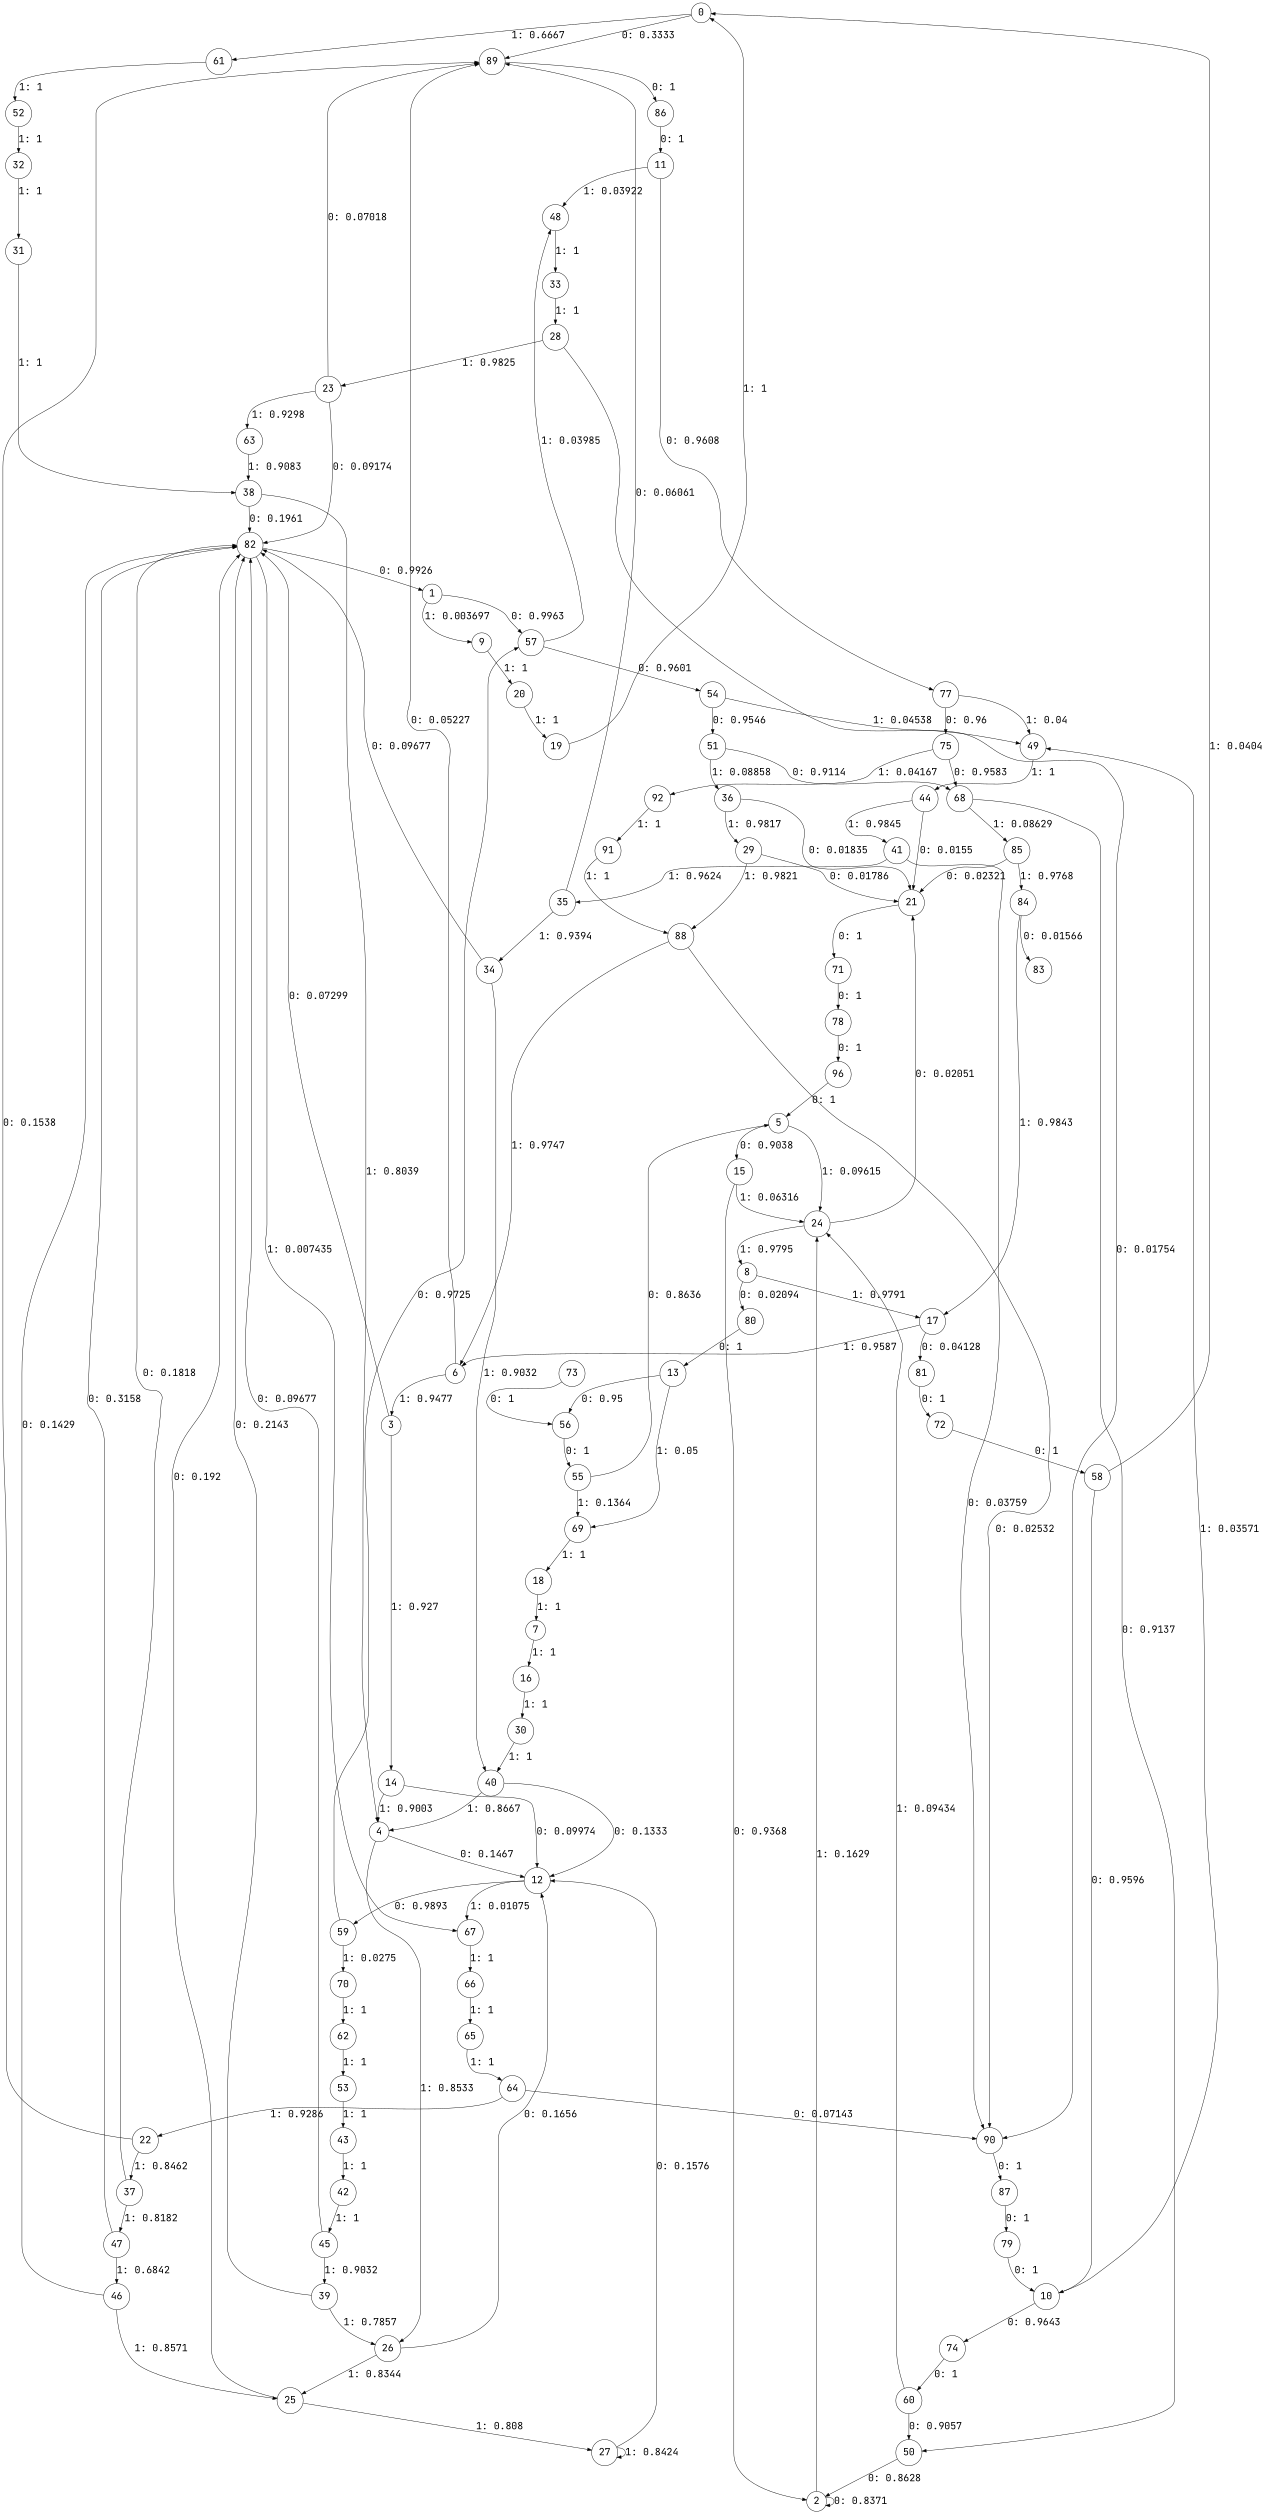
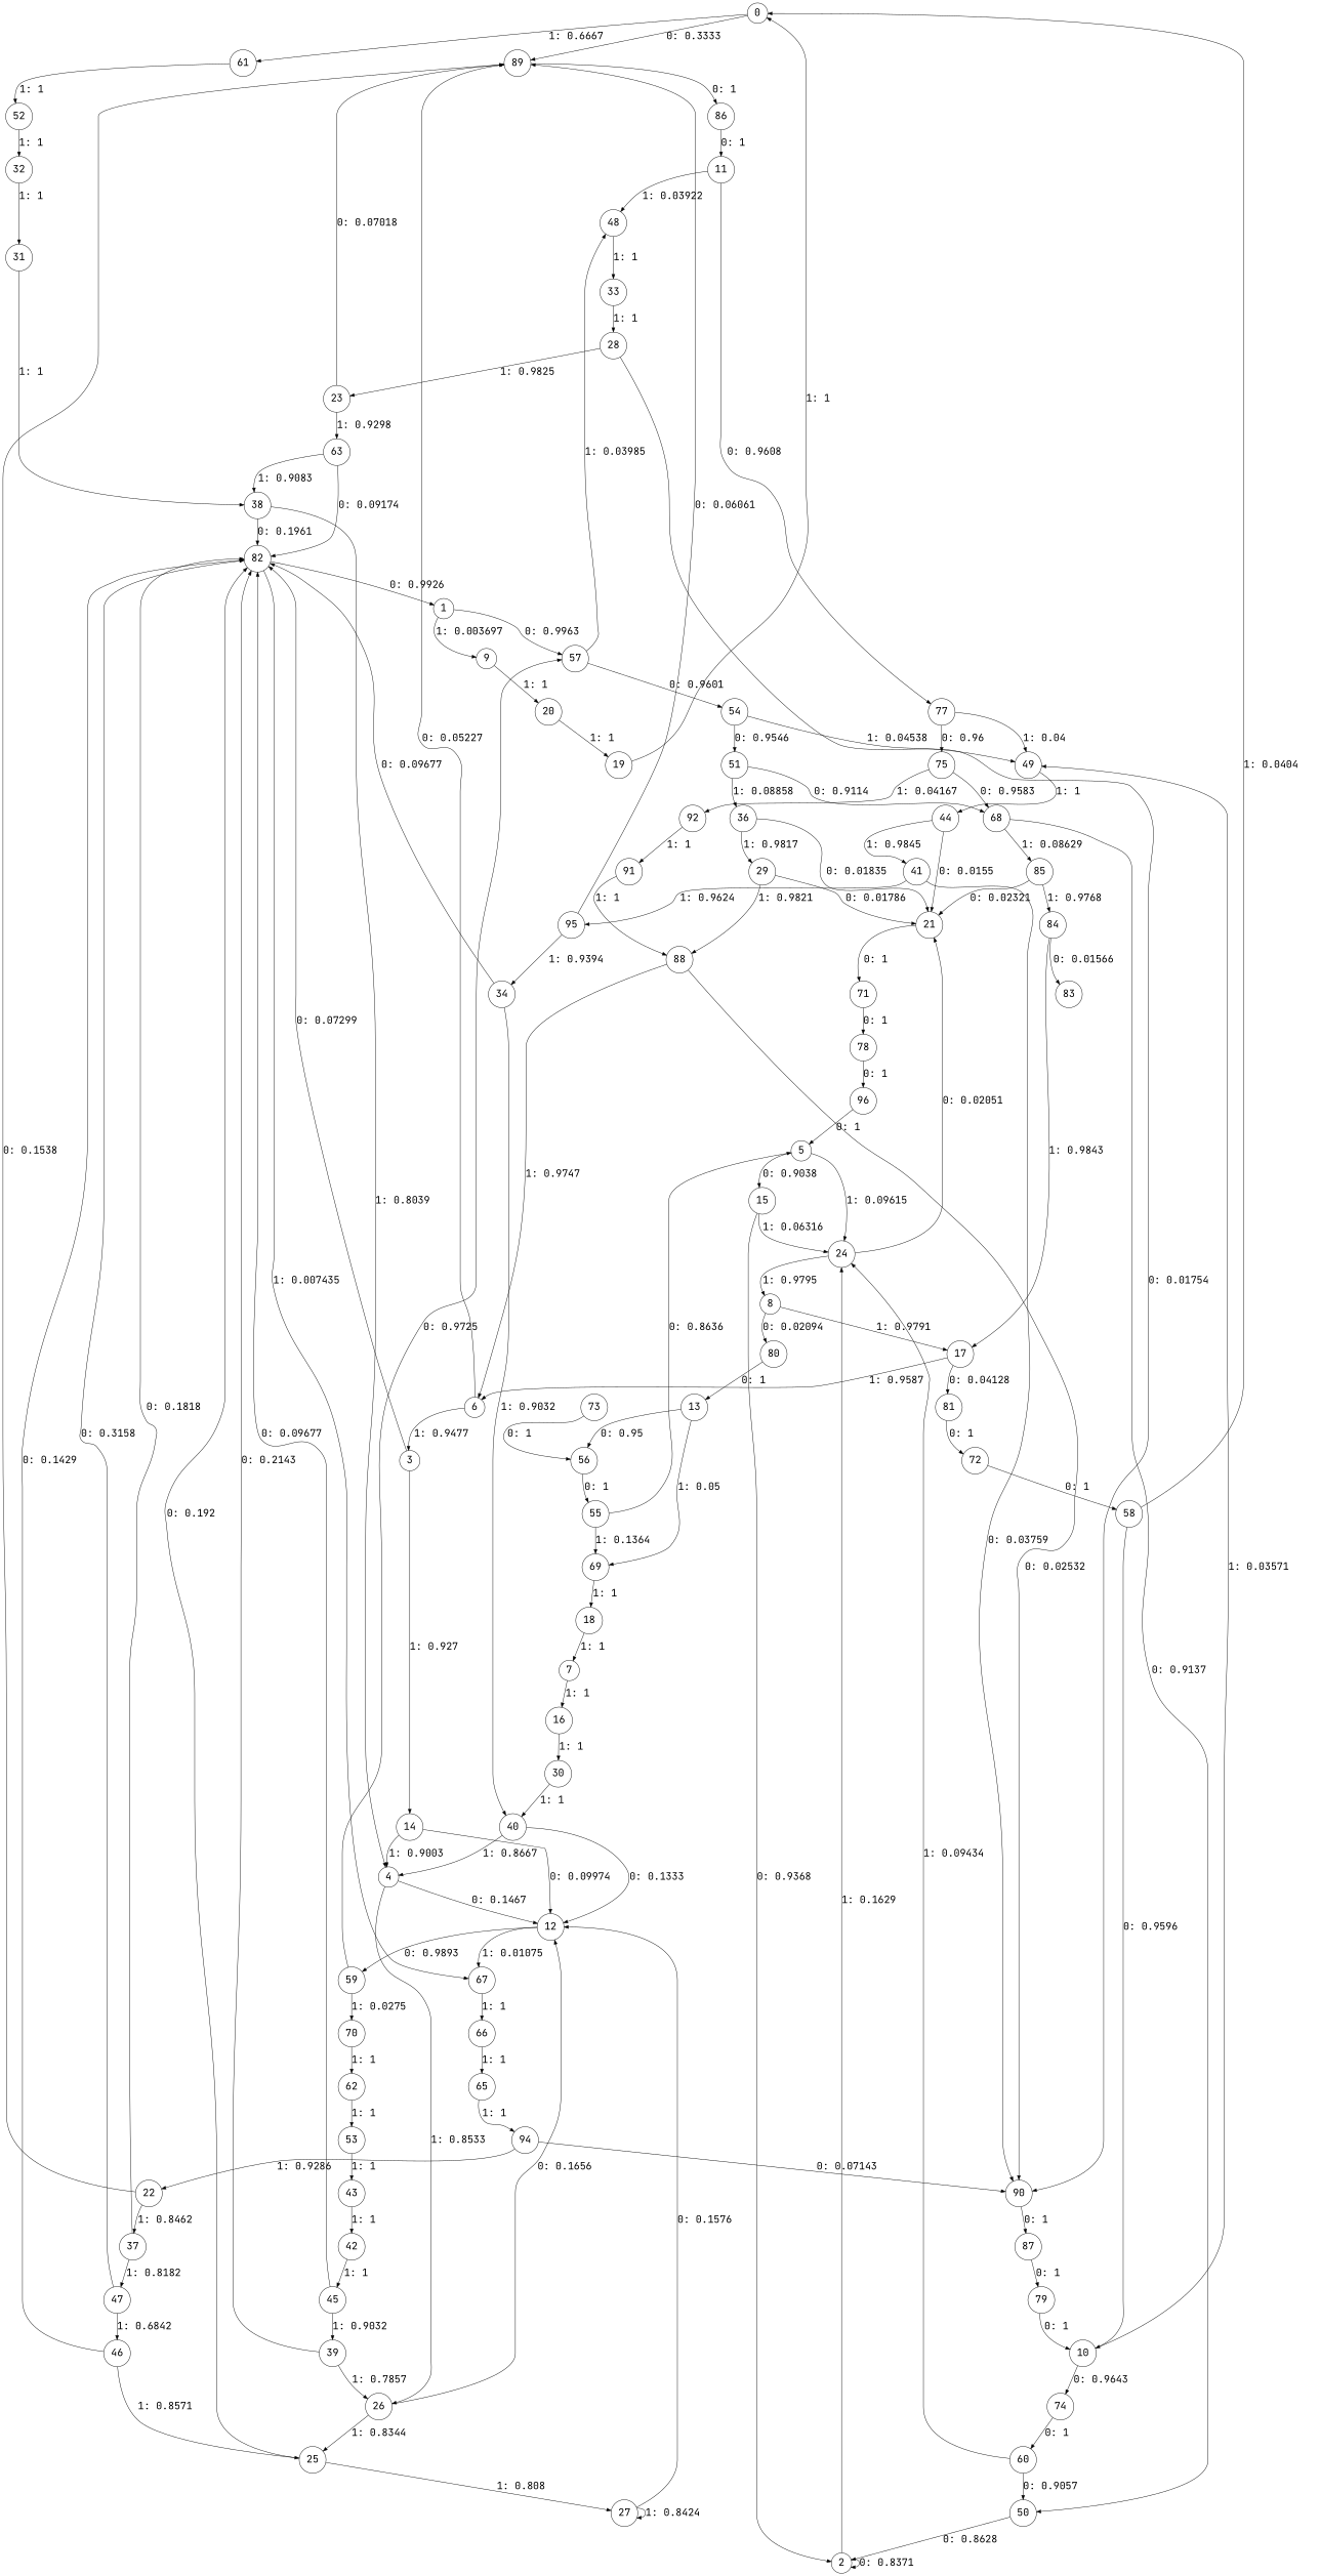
  digraph {
    fontname="JetBrains Mono"
    node [fontname="JetBrains Mono" fontsize=24 shape=circle]
    edge [fontname="JetBrains Mono" fontsize=24]
    0
    89
    61
    86
    52
    11
    32
    1
    57
    9
    48
    54
    20
    33
    49
    51
    19
    2
    24
    8
    21
    80
    17
    71
    3
    82
    14
    67
    4
    12
    66
    26
    59
    25
    70
    27
    5
    15
    6
    7
    16
    30
    40
    13
    81
    56
    69
    72
    10
    74
    60
    44
    50
    41
    77
    75
    68
    92
    28
    62
    65
    55
    18
    58
    78
    n66 [label=96]
    22
    37
    47
    46
    23
    63
    38
    90
    87
    79
    29
    88
    31
    34
-   35
+   35 [label=95]
    36
    39
    42
    45
    43
    85
    84
    83
    53
-   64
+   64 [label=94]
    73
    91
    0 -> 89 [label="0: 0.3333   "]
    0 -> 61 [label="1: 0.6667   "]
    89 -> 86 [label="0: 1        "]
    61 -> 52 [label="1: 1        "]
    86 -> 11 [label="0: 1        "]
    52 -> 32 [label="1: 1        "]
    11 -> 48 [label="1: 0.03922  "]
    11 -> 77 [label="0: 0.9608   "]
    32 -> 31 [label="1: 1        "]
    1 -> 57 [label="0: 0.9963   "]
    1 -> 9 [label="1: 0.003697  "]
    57 -> 48 [label="1: 0.03985  "]
    57 -> 54 [label="0: 0.9601   "]
    9 -> 20 [label="1: 1        "]
    48 -> 33 [label="1: 1        "]
    54 -> 49 [label="1: 0.04538  "]
    54 -> 51 [label="0: 0.9546   "]
    20 -> 19 [label="1: 1        "]
    33 -> 28 [label="1: 1        "]
    49 -> 44 [label="1: 1        "]
    51 -> 68 [label="0: 0.9114   "]
    51 -> 36 [label="1: 0.08858  "]
    19 -> 0 [label="1: 1        "]
    2 -> 2 [label="0: 0.8371   "]
    2 -> 24 [label="1: 0.1629   "]
    24 -> 8 [label="1: 0.9795   "]
    24 -> 21 [label="0: 0.02051  "]
    8 -> 80 [label="0: 0.02094  "]
    8 -> 17 [label="1: 0.9791   "]
    21 -> 71 [label="0: 1        "]
    80 -> 13 [label="0: 1        "]
    17 -> 6 [label="1: 0.9587   "]
    17 -> 81 [label="0: 0.04128  "]
    71 -> 78 [label="0: 1        "]
    3 -> 82 [label="0: 0.07299  "]
    3 -> 14 [label="1: 0.927    "]
    82 -> 1 [label="0: 0.9926   "]
    82 -> 67 [label="1: 0.007435  "]
    14 -> 4 [label="1: 0.9003   "]
    14 -> 12 [label="0: 0.09974  "]
    67 -> 66 [label="1: 1        "]
    4 -> 12 [label="0: 0.1467   "]
    4 -> 26 [label="1: 0.8533   "]
    12 -> 67 [label="1: 0.01075  "]
    12 -> 59 [label="0: 0.9893   "]
    66 -> 65 [label="1: 1        "]
    26 -> 12 [label="0: 0.1656   "]
    26 -> 25 [label="1: 0.8344   "]
    59 -> 57 [label="0: 0.9725   "]
    59 -> 70 [label="1: 0.0275   "]
    25 -> 82 [label="0: 0.192    "]
    25 -> 27 [label="1: 0.808    "]
    70 -> 62 [label="1: 1        "]
    27 -> 12 [label="0: 0.1576   "]
    27 -> 27 [label="1: 0.8424   "]
    5 -> 24 [label="1: 0.09615  "]
    5 -> 15 [label="0: 0.9038   "]
    15 -> 2 [label="0: 0.9368   "]
    15 -> 24 [label="1: 0.06316  "]
    6 -> 89 [label="0: 0.05227  "]
    6 -> 3 [label="1: 0.9477   "]
    7 -> 16 [label="1: 1        "]
    16 -> 30 [label="1: 1        "]
    30 -> 40 [label="1: 1        "]
    40 -> 4 [label="1: 0.8667   "]
    40 -> 12 [label="0: 0.1333   "]
    13 -> 56 [label="0: 0.95     "]
    13 -> 69 [label="1: 0.05     "]
    81 -> 72 [label="0: 1        "]
    56 -> 55 [label="0: 1        "]
    69 -> 18 [label="1: 1        "]
    72 -> 58 [label="0: 1        "]
    10 -> 49 [label="1: 0.03571  "]
    10 -> 74 [label="0: 0.9643   "]
    74 -> 60 [label="0: 1        "]
    60 -> 24 [label="1: 0.09434  "]
    60 -> 50 [label="0: 0.9057   "]
    44 -> 21 [label="0: 0.0155   "]
    44 -> 41 [label="1: 0.9845   "]
    50 -> 2 [label="0: 0.8628   "]
    41 -> 90 [label="0: 0.03759  "]
    41 -> 35 [label="1: 0.9624   "]
    77 -> 49 [label="1: 0.04     "]
    77 -> 75 [label="0: 0.96     "]
    75 -> 68 [label="0: 0.9583   "]
    75 -> 92 [label="1: 0.04167  "]
    68 -> 50 [label="0: 0.9137   "]
    68 -> 85 [label="1: 0.08629  "]
    92 -> 91 [label="1: 1        "]
    28 -> 23 [label="1: 0.9825   "]
    28 -> 90 [label="0: 0.01754  "]
    62 -> 53 [label="1: 1        "]
    65 -> 64 [label="1: 1        "]
    55 -> 5 [label="0: 0.8636   "]
    55 -> 69 [label="1: 0.1364   "]
    18 -> 7 [label="1: 1        "]
    58 -> 0 [label="1: 0.0404   "]
    58 -> 10 [label="0: 0.9596   "]
    78 -> n66 [label="0: 1        "]
    n66 -> 5 [label="0: 1        "]
    22 -> 89 [label="0: 0.1538   "]
    22 -> 37 [label="1: 0.8462   "]
    37 -> 82 [label="0: 0.1818   "]
    37 -> 47 [label="1: 0.8182   "]
    47 -> 82 [label="0: 0.3158   "]
    47 -> 46 [label="1: 0.6842   "]
    46 -> 82 [label="0: 0.1429   "]
    46 -> 25 [label="1: 0.8571   "]
    23 -> 89 [label="0: 0.07018  "]
    23 -> 63 [label="1: 0.9298   "]
-   23 -> 82 [label="0: 0.09174  "]
+   63 -> 82 [label="0: 0.09174  "]
    63 -> 38 [label="1: 0.9083   "]
    38 -> 82 [label="0: 0.1961   "]
    38 -> 4 [label="1: 0.8039   "]
    90 -> 87 [label="0: 1        "]
    87 -> 79 [label="0: 1        "]
    79 -> 10 [label="0: 1        "]
    29 -> 21 [label="0: 0.01786  "]
    29 -> 88 [label="1: 0.9821   "]
    88 -> 6 [label="1: 0.9747   "]
    88 -> 90 [label="0: 0.02532  "]
    31 -> 38 [label="1: 1        "]
    34 -> 82 [label="0: 0.09677  "]
    34 -> 40 [label="1: 0.9032   "]
    35 -> 89 [label="0: 0.06061  "]
    35 -> 34 [label="1: 0.9394   "]
    36 -> 21 [label="0: 0.01835  "]
    36 -> 29 [label="1: 0.9817   "]
    39 -> 82 [label="0: 0.2143   "]
    39 -> 26 [label="1: 0.7857   "]
    42 -> 45 [label="1: 1        "]
    45 -> 82 [label="0: 0.09677  "]
    45 -> 39 [label="1: 0.9032   "]
    43 -> 42 [label="1: 1        "]
    85 -> 21 [label="0: 0.02321  "]
    85 -> 84 [label="1: 0.9768   "]
    84 -> 17 [label="1: 0.9843   "]
    84 -> 83 [label="0: 0.01566  "]
    53 -> 43 [label="1: 1        "]
    64 -> 22 [label="1: 0.9286   "]
    64 -> 90 [label="0: 0.07143  "]
    73 -> 56 [label="0: 1        "]
    91 -> 88 [label="1: 1        "]
  }
